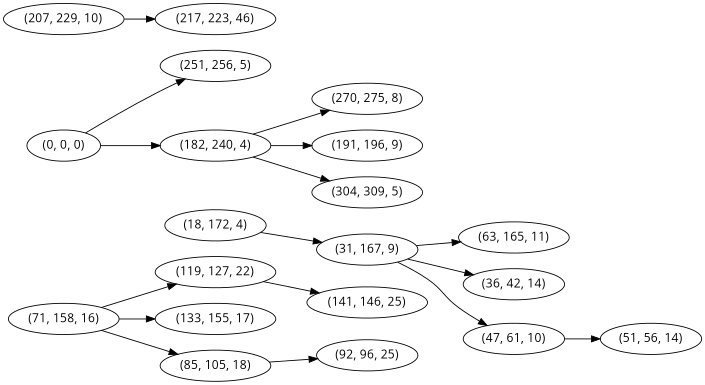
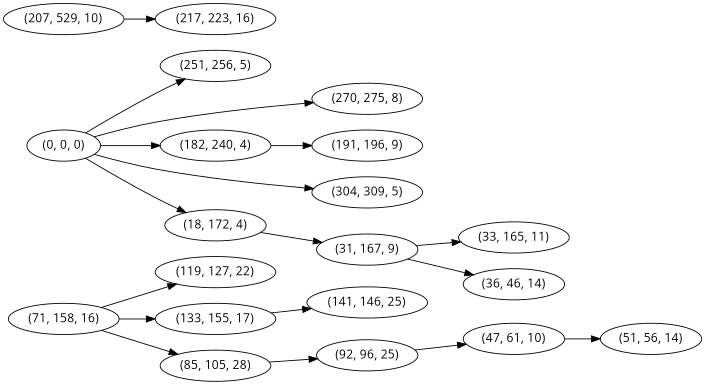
  digraph {
    fontname="Open Sans"
    rankdir=LR
    node [fontname="Open Sans"]
    edge [fontname="Open Sans"]
    "(0, 0, 0)"
    "(18, 172, 4)"
    "(182, 240, 4)"
    "(251, 256, 5)"
    "(270, 275, 8)"
    "(304, 309, 5)"
    "(31, 167, 9)"
    "(191, 196, 9)"
-   "(36, 42, 14)"
+   "(36, 42, 14)" [label="(36, 46, 14)"]
    "(47, 61, 10)"
-   "(63, 165, 11)"
+   "(63, 165, 11)" [label="(33, 165, 11)"]
    "(51, 56, 14)"
    "(71, 158, 16)"
-   "(85, 105, 18)"
+   "(85, 105, 18)" [label="(85, 105, 28)"]
    "(119, 127, 22)"
    "(133, 155, 17)"
    "(92, 96, 25)"
    "(141, 146, 25)"
-   "(207, 229, 10)"
-   "(217, 223, 16)" [label="(217, 223, 46)"]
+   "(207, 229, 10)" [label="(207, 529, 10)"]
+   "(217, 223, 16)"
+   "(0, 0, 0)" -> "(18, 172, 4)"
    "(0, 0, 0)" -> "(182, 240, 4)"
    "(0, 0, 0)" -> "(251, 256, 5)"
-   "(182, 240, 4)" -> "(270, 275, 8)"
-   "(182, 240, 4)" -> "(304, 309, 5)"
+   "(0, 0, 0)" -> "(270, 275, 8)"
+   "(0, 0, 0)" -> "(304, 309, 5)"
    "(18, 172, 4)" -> "(31, 167, 9)"
    "(182, 240, 4)" -> "(191, 196, 9)"
    "(31, 167, 9)" -> "(36, 42, 14)"
-   "(31, 167, 9)" -> "(47, 61, 10)"
+   "(92, 96, 25)" -> "(47, 61, 10)"
    "(31, 167, 9)" -> "(63, 165, 11)"
    "(47, 61, 10)" -> "(51, 56, 14)"
    "(71, 158, 16)" -> "(85, 105, 18)"
    "(71, 158, 16)" -> "(119, 127, 22)"
    "(71, 158, 16)" -> "(133, 155, 17)"
    "(85, 105, 18)" -> "(92, 96, 25)"
-   "(119, 127, 22)" -> "(141, 146, 25)"
+   "(133, 155, 17)" -> "(141, 146, 25)"
    "(207, 229, 10)" -> "(217, 223, 16)"
  }
